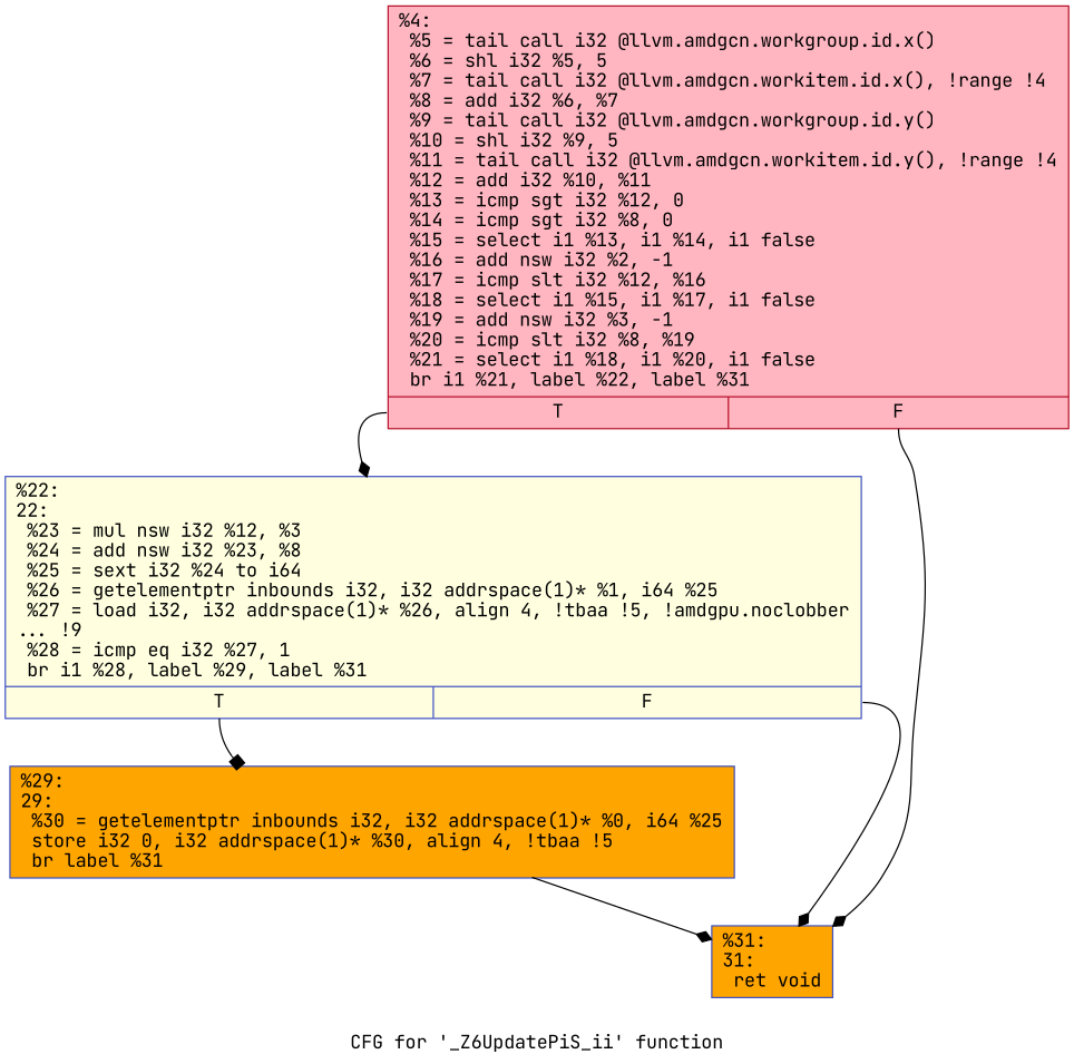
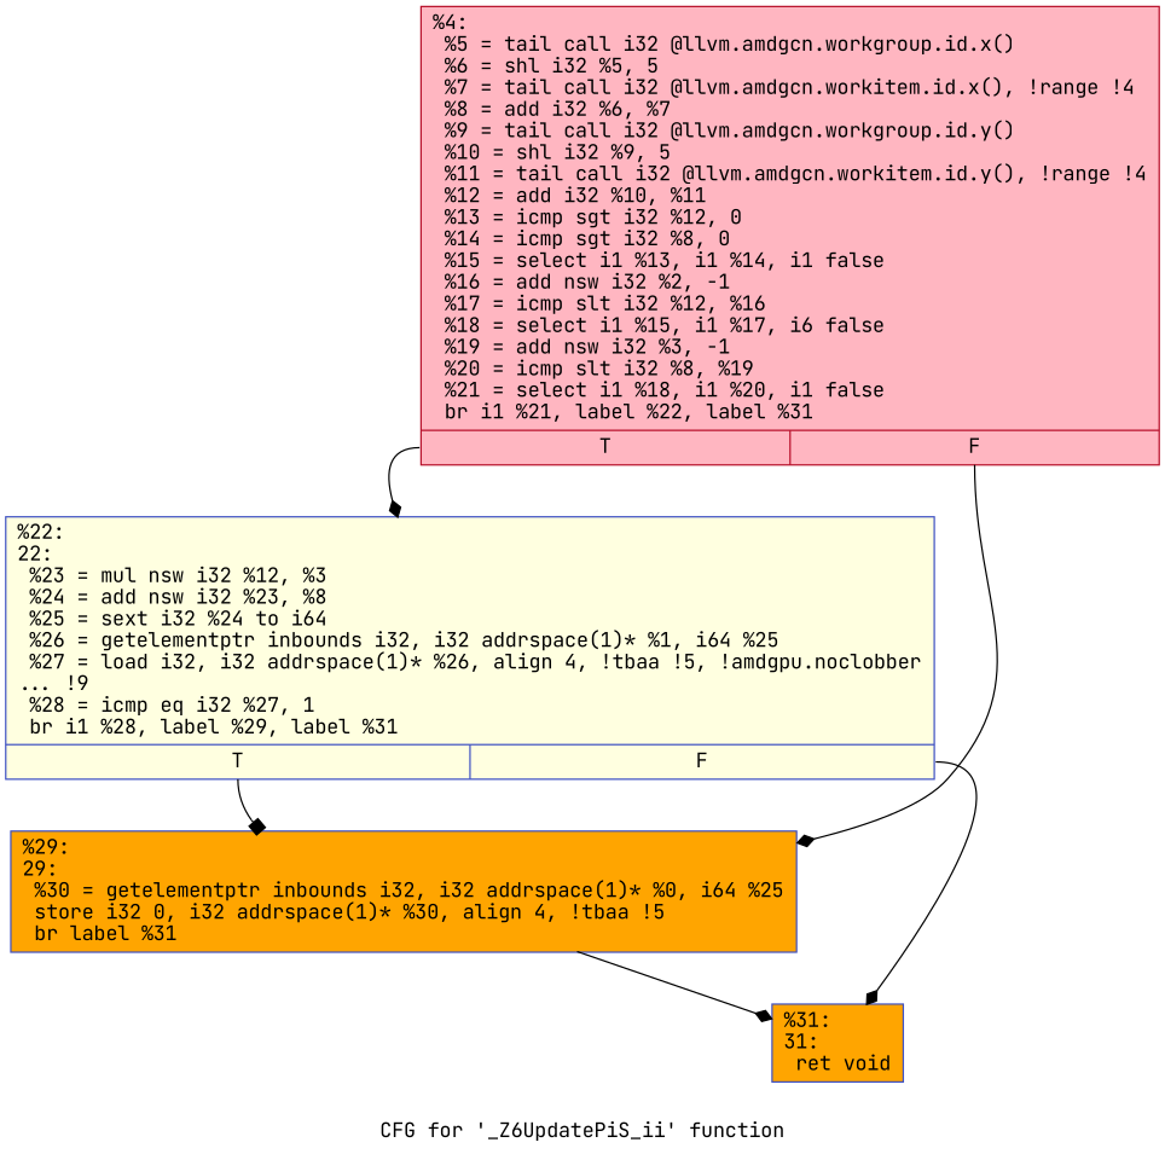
  digraph {
    fontname="JetBrains Mono"
    label="CFG for '_Z6UpdatePiS_ii' function"
    node [color="#3d50c3ff" fillcolor=orange fontname="JetBrains Mono" shape=record style=filled]
    edge [arrowhead=diamond fontname="JetBrains Mono" tailport=s0]
-   n1 [color="#b70d28ff" fillcolor=lightpink label="{%4:\l  %5 = tail call i32 @llvm.amdgcn.workgroup.id.x()\l  %6 = shl i32 %5, 5\l  %7 = tail call i32 @llvm.amdgcn.workitem.id.x(), !range !4\l  %8 = add i32 %6, %7\l  %9 = tail call i32 @llvm.amdgcn.workgroup.id.y()\l  %10 = shl i32 %9, 5\l  %11 = tail call i32 @llvm.amdgcn.workitem.id.y(), !range !4\l  %12 = add i32 %10, %11\l  %13 = icmp sgt i32 %12, 0\l  %14 = icmp sgt i32 %8, 0\l  %15 = select i1 %13, i1 %14, i1 false\l  %16 = add nsw i32 %2, -1\l  %17 = icmp slt i32 %12, %16\l  %18 = select i1 %15, i1 %17, i1 false\l  %19 = add nsw i32 %3, -1\l  %20 = icmp slt i32 %8, %19\l  %21 = select i1 %18, i1 %20, i1 false\l  br i1 %21, label %22, label %31\l|{<s0>T|<s1>F}}"]
+   n1 [color="#b70d28ff" fillcolor=lightpink label="{%4:\l  %5 = tail call i32 @llvm.amdgcn.workgroup.id.x()\l  %6 = shl i32 %5, 5\l  %7 = tail call i32 @llvm.amdgcn.workitem.id.x(), !range !4\l  %8 = add i32 %6, %7\l  %9 = tail call i32 @llvm.amdgcn.workgroup.id.y()\l  %10 = shl i32 %9, 5\l  %11 = tail call i32 @llvm.amdgcn.workitem.id.y(), !range !4\l  %12 = add i32 %10, %11\l  %13 = icmp sgt i32 %12, 0\l  %14 = icmp sgt i32 %8, 0\l  %15 = select i1 %13, i1 %14, i1 false\l  %16 = add nsw i32 %2, -1\l  %17 = icmp slt i32 %12, %16\l  %18 = select i1 %15, i1 %17, i6 false\l  %19 = add nsw i32 %3, -1\l  %20 = icmp slt i32 %8, %19\l  %21 = select i1 %18, i1 %20, i1 false\l  br i1 %21, label %22, label %31\l|{<s0>T|<s1>F}}"]
    n2 [fillcolor=lightyellow label="{%22:\l22:                                               \l  %23 = mul nsw i32 %12, %3\l  %24 = add nsw i32 %23, %8\l  %25 = sext i32 %24 to i64\l  %26 = getelementptr inbounds i32, i32 addrspace(1)* %1, i64 %25\l  %27 = load i32, i32 addrspace(1)* %26, align 4, !tbaa !5, !amdgpu.noclobber\l... !9\l  %28 = icmp eq i32 %27, 1\l  br i1 %28, label %29, label %31\l|{<s0>T|<s1>F}}"]
    n3 [label="{%31:\l31:                                               \l  ret void\l}"]
    n4 [label="{%29:\l29:                                               \l  %30 = getelementptr inbounds i32, i32 addrspace(1)* %0, i64 %25\l  store i32 0, i32 addrspace(1)* %30, align 4, !tbaa !5\l  br label %31\l}"]
    n1 -> n2
-   n1 -> n3 [tailport=s1]
+   n1 -> n4 [tailport=s1]
    n2 -> n3 [tailport=s1]
    n2 -> n4 [arrowhead=box]
    n4 -> n3
  }
